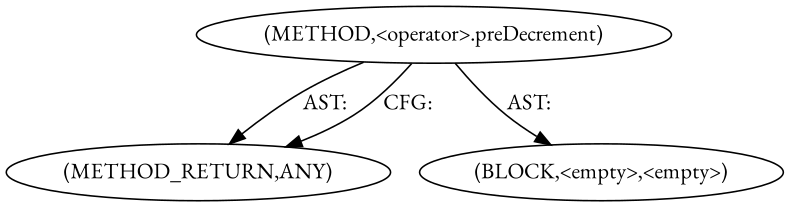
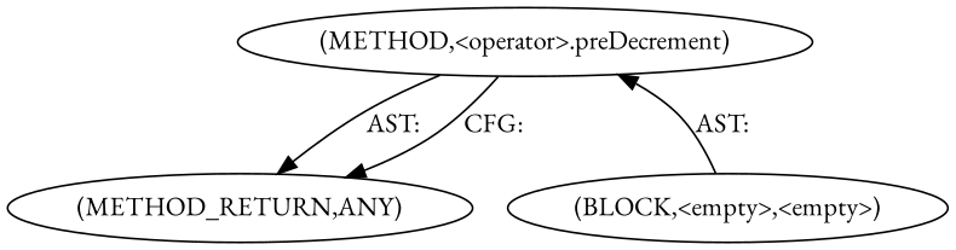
  digraph {
    fontname="EB Garamond"
    node [fontname="EB Garamond"]
    edge [fontname="EB Garamond"]
    n1 [label=<(METHOD,&lt;operator&gt;.preDecrement)>]
    n2 [label=<(METHOD_RETURN,ANY)>]
    n3 [label=<(BLOCK,&lt;empty&gt;,&lt;empty&gt;)>]
    n1 -> n2 [label="AST: "]
    n1 -> n2 [label="CFG: "]
-   n1 -> n3 [label="AST: "]
+   n3 -> n1 [label="AST: "]
  }
